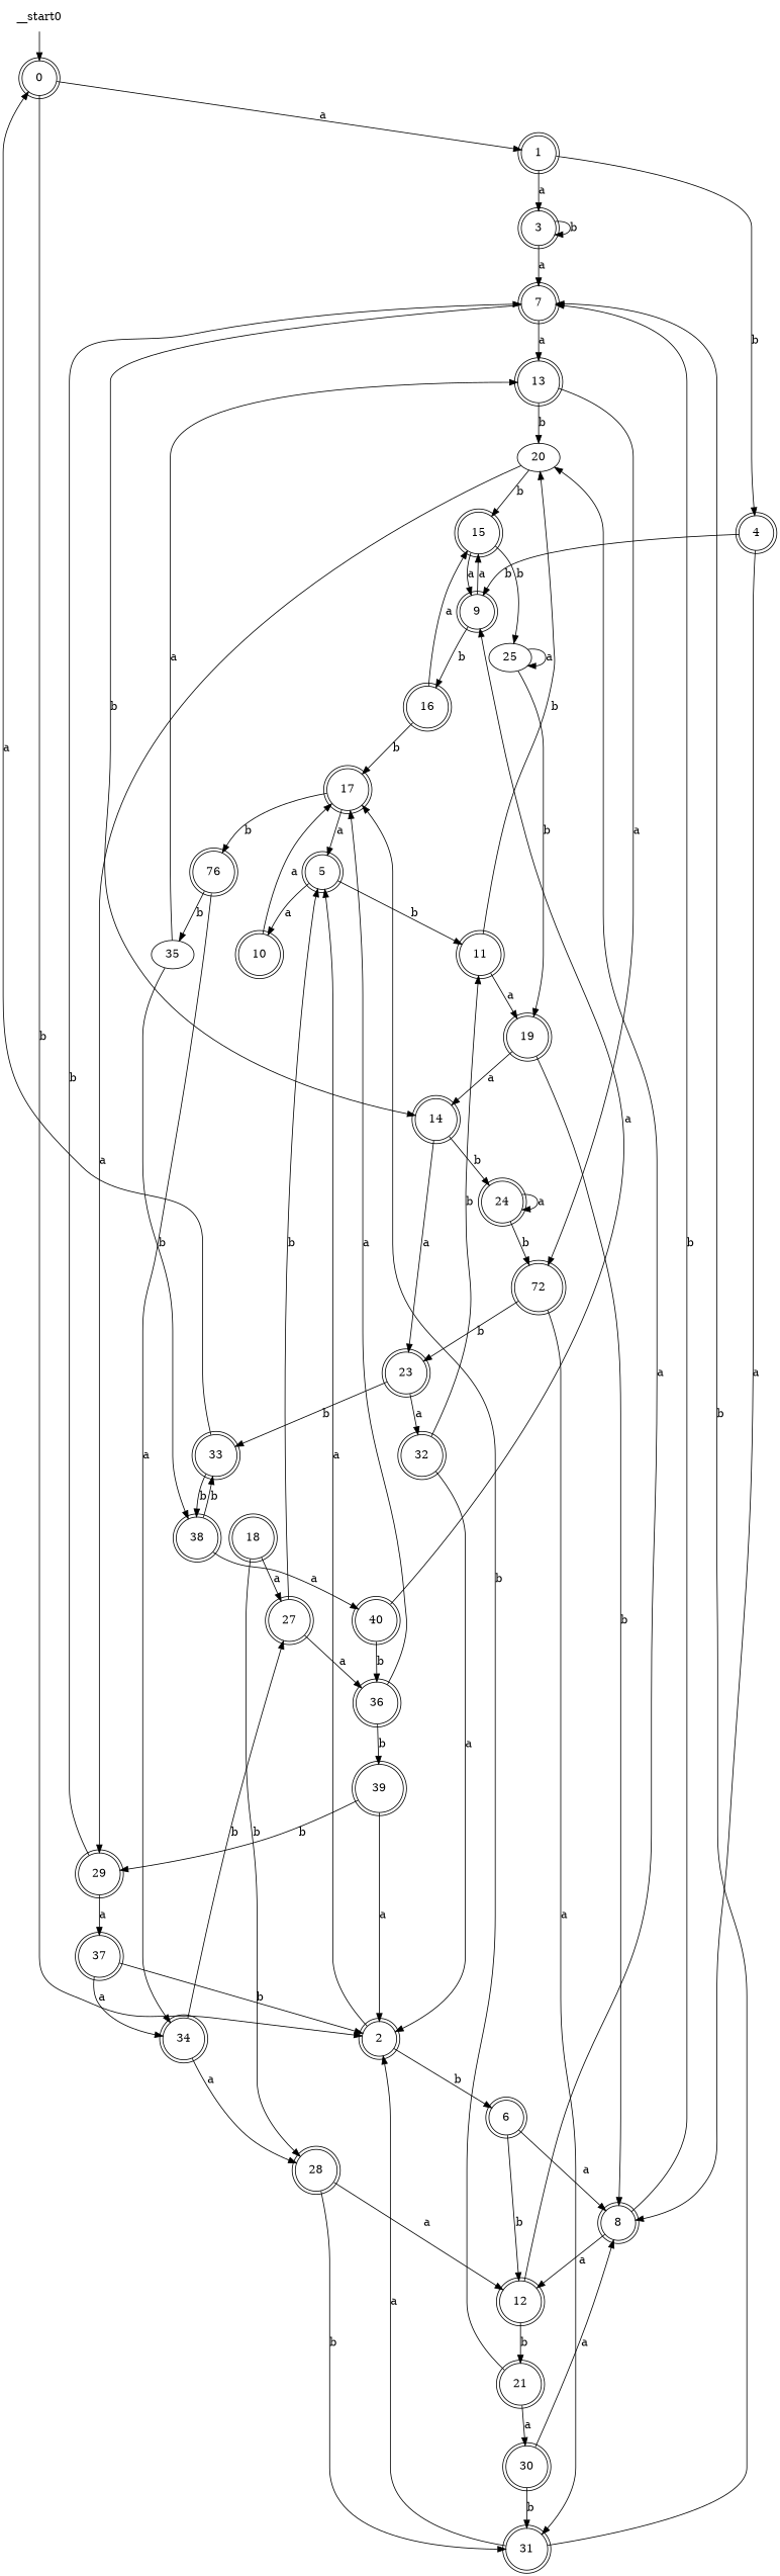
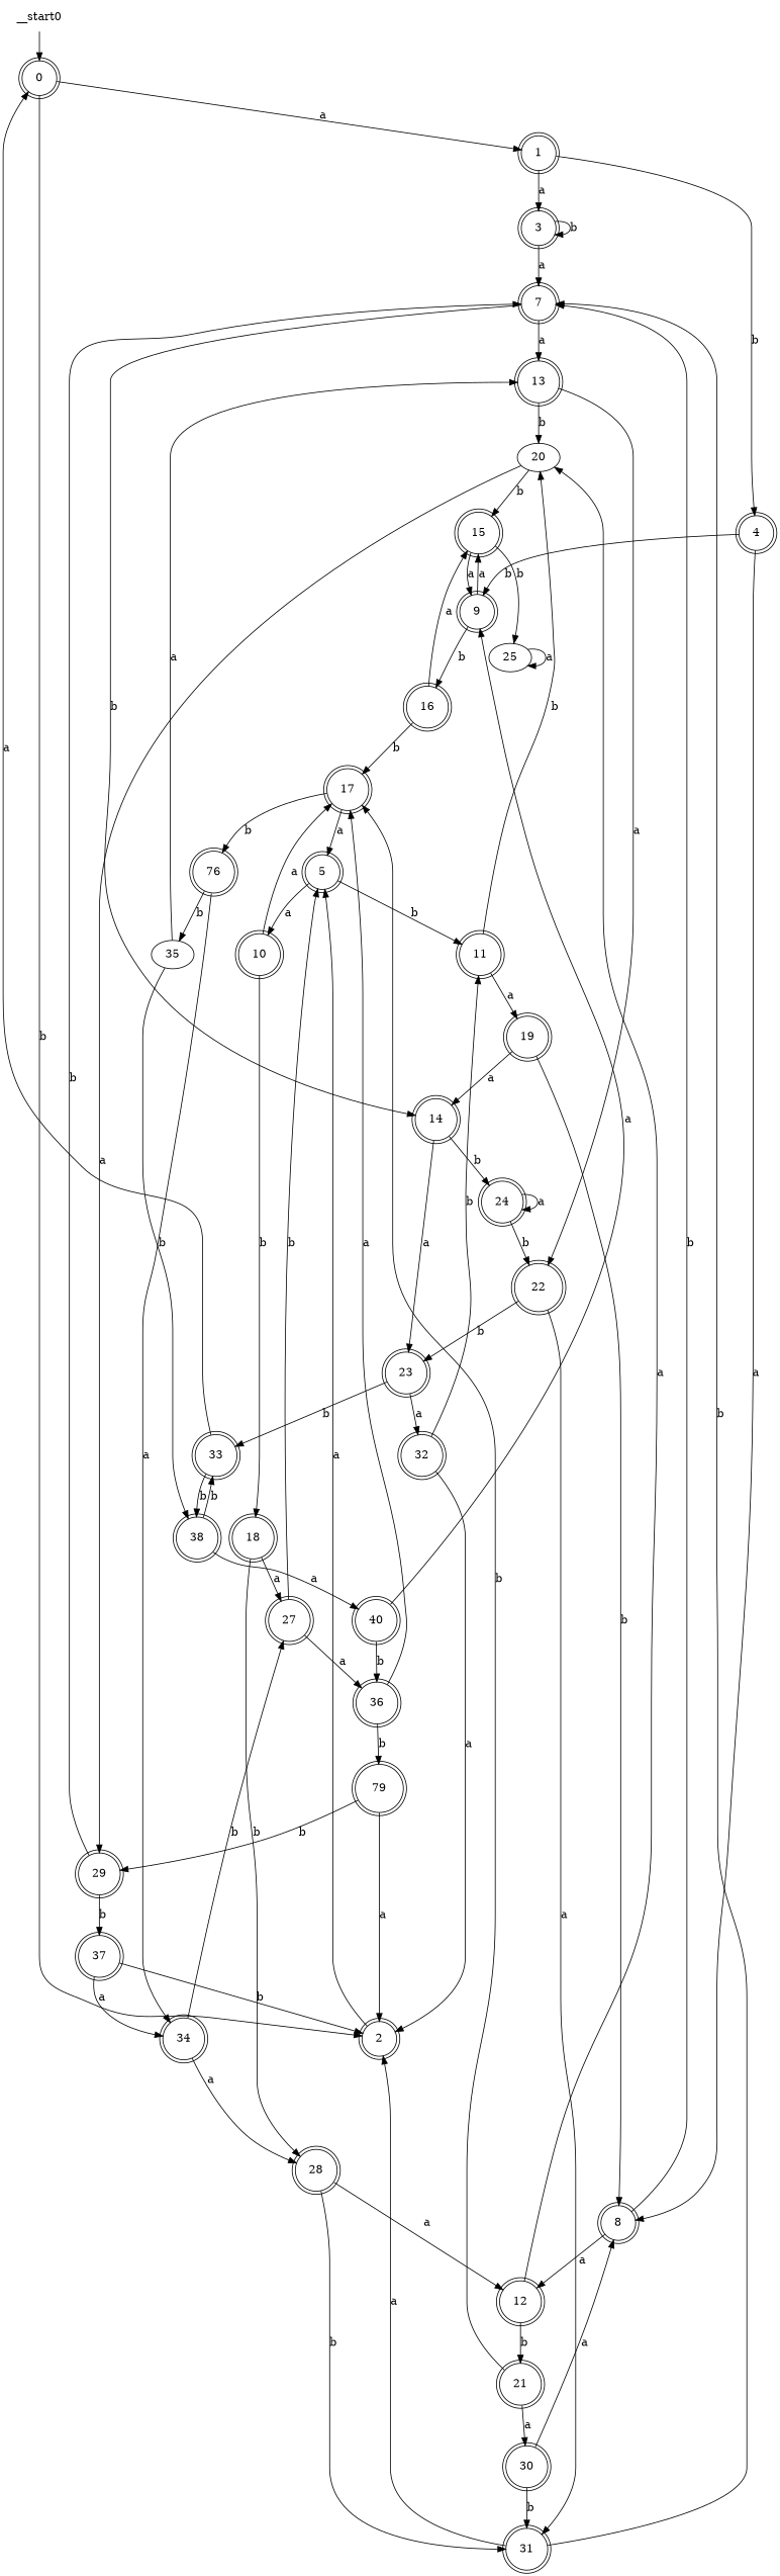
  digraph {
    node [shape=doublecircle]
    __start0 [shape=none]
    0
    1
    2
    3
    4
    5
-   6
    7
    8
    9
    10
    11
    12
    13
    14
    15
    16
    17
    18
    19
    20 [shape=""]
    21
-   22 [label=72]
+   22
    23
    24
    25 [shape=""]
    n28 [label=76]
    27
    28
    29
    30
    31
    32
    33
    34
    35 [shape=""]
    36
    37
    38
-   39
+   39 [label=79]
    40
    __start0 -> 0
    0 -> 1 [label=a]
    0 -> 2 [label=b]
    1 -> 3 [label=a]
    1 -> 4 [label=b]
    2 -> 5 [label=a]
-   2 -> 6 [label=b]
    3 -> 3 [label=b]
    3 -> 7 [label=a]
    4 -> 8 [label=a]
    4 -> 9 [label=b]
    5 -> 10 [label=a]
    5 -> 11 [label=b]
-   6 -> 8 [label=a]
-   6 -> 12 [label=b]
    7 -> 13 [label=a]
    7 -> 14 [label=b]
    8 -> 7 [label=b]
    8 -> 12 [label=a]
    9 -> 15 [label=a]
    9 -> 16 [label=b]
    10 -> 17 [label=a]
+   10 -> 18 [label=b]
    11 -> 19 [label=a]
    11 -> 20 [label=b]
    12 -> 20 [label=a]
    12 -> 21 [label=b]
    13 -> 20 [label=b]
    13 -> 22 [label=a]
    14 -> 23 [label=a]
    14 -> 24 [label=b]
    15 -> 9 [label=a]
    15 -> 25 [label=b]
    16 -> 15 [label=a]
    16 -> 17 [label=b]
    17 -> 5 [label=a]
    17 -> n28 [label=b]
    18 -> 27 [label=a]
    18 -> 28 [label=b]
    19 -> 8 [label=b]
    19 -> 14 [label=a]
    20 -> 15 [label=b]
    20 -> 29 [label=a]
    21 -> 17 [label=b]
    21 -> 30 [label=a]
    22 -> 23 [label=b]
    22 -> 31 [label=a]
    23 -> 32 [label=a]
    23 -> 33 [label=b]
    24 -> 22 [label=b]
    24 -> 24 [label=a]
-   25 -> 19 [label=b]
    25 -> 25 [label=a]
    n28 -> 34 [label=a]
    n28 -> 35 [label=b]
    27 -> 5 [label=b]
    27 -> 36 [label=a]
    28 -> 12 [label=a]
    28 -> 31 [label=b]
    29 -> 7 [label=b]
-   29 -> 37 [label=a]
+   29 -> 37 [label=b]
    30 -> 8 [label=a]
    30 -> 31 [label=b]
    31 -> 2 [label=a]
    31 -> 7 [label=b]
    32 -> 2 [label=a]
    32 -> 11 [label=b]
    33 -> 0 [label=a]
    33 -> 38 [label=b]
    34 -> 27 [label=b]
    34 -> 28 [label=a]
    35 -> 13 [label=a]
    35 -> 38 [label=b]
    36 -> 17 [label=a]
    36 -> 39 [label=b]
    37 -> 2 [label=b]
    37 -> 34 [label=a]
    38 -> 33 [label=b]
    38 -> 40 [label=a]
    39 -> 2 [label=a]
    39 -> 29 [label=b]
    40 -> 9 [label=a]
    40 -> 36 [label=b]
  }
